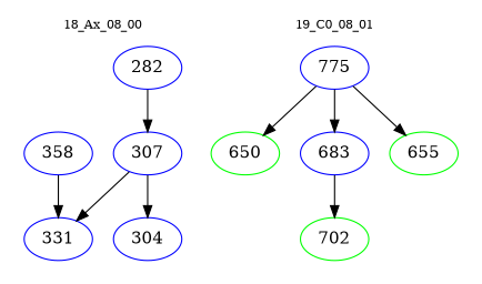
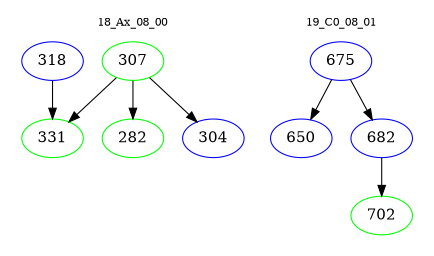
  digraph {
    node [color=blue]
    edge [color=black]
-   n1 [label=307]
-   n2 [label=282]
-   n3 [label=358]
+   n1 [color=green label=307]
+   n2 [color=green label=282]
+   n3 [label=318]
    n4 [label=304]
-   n5 [label=331]
-   n6 [label=775]
-   n7 [color=green label=650]
-   n8 [label=683]
-   n9 [color=green label=655]
+   n5 [color=green label=331]
+   n6 [label=675]
+   n7 [label=650]
+   n8 [label=682]
    n10 [color=green label=702]
    subgraph cluster_1 {
      color=white
      fontsize=10
      label="18_Ax_08_00"
      n1
      n2
      n3
      n4
      n5
    }
    subgraph cluster_2 {
      color=white
      fontsize=10
      label="19_C0_08_01"
      n6
      n7
      n8
-     n9
      n10
    }
-   n2 -> n1
+   n1 -> n2
    n1 -> n4
    n1 -> n5
    n3 -> n5
    n6 -> n7
    n6 -> n8
-   n6 -> n9
    n8 -> n10
  }
